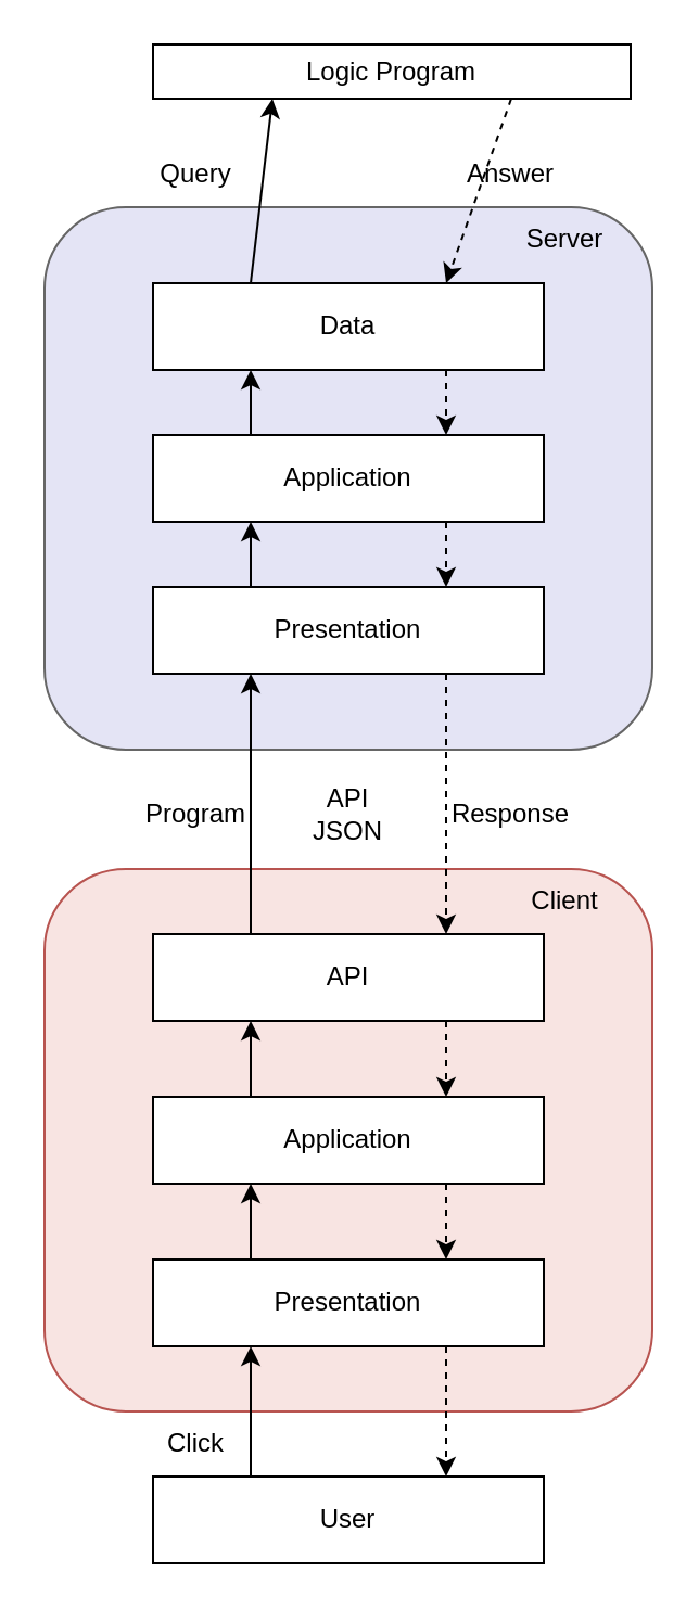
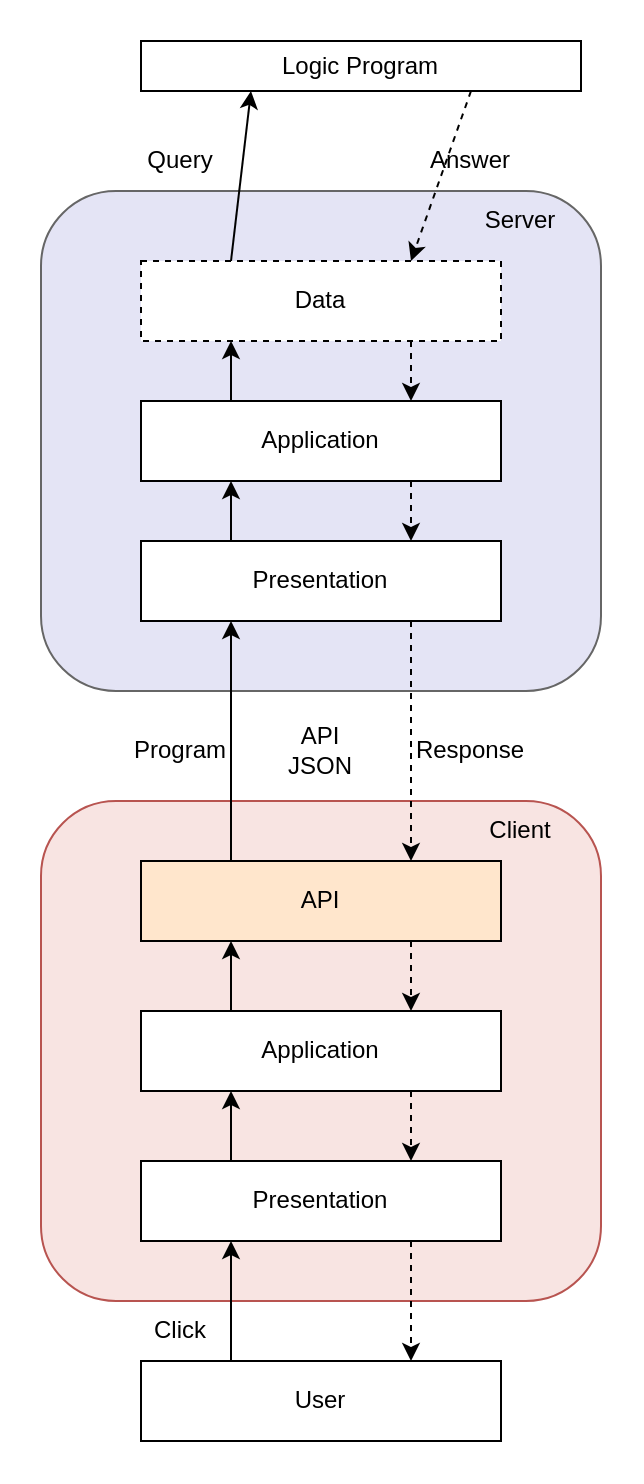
  <mxCell id="0" />
  <mxCell id="1" parent="0" />
  <mxCell id="2" value="Logic Program" style="rounded=0;whiteSpace=wrap;html=1;" parent="1" vertex="1"><mxGeometry x="70" y="20" width="220" height="25" as="geometry" /></mxCell>
  <mxCell id="3" value="" style="rounded=1;whiteSpace=wrap;html=1;fillColor=#E4E4F5;strokeColor=#666666;fontColor=#333333;" parent="1" vertex="1"><mxGeometry x="20" y="95" width="280" height="250" as="geometry" /></mxCell>
  <mxCell id="4" value="" style="rounded=1;whiteSpace=wrap;html=1;fillColor=#F8E4E2;strokeColor=#b85450;" parent="1" vertex="1"><mxGeometry x="20" y="400" width="280" height="250" as="geometry" /></mxCell>
- <mxCell id="5" value="Data" style="rounded=0;whiteSpace=wrap;html=1;" parent="1" vertex="1"><mxGeometry x="70" y="130" width="180" height="40" as="geometry" /></mxCell>
+ <mxCell id="5" value="Data" style="rounded=0;whiteSpace=wrap;html=1;dashed=1;" parent="1" vertex="1"><mxGeometry x="70" y="130" width="180" height="40" as="geometry" /></mxCell>
  <mxCell id="6" value="Application" style="rounded=0;whiteSpace=wrap;html=1;" parent="1" vertex="1"><mxGeometry x="70" y="200" width="180" height="40" as="geometry" /></mxCell>
  <mxCell id="7" value="Presentation" style="rounded=0;whiteSpace=wrap;html=1;" parent="1" vertex="1"><mxGeometry x="70" y="270" width="180" height="40" as="geometry" /></mxCell>
  <mxCell id="8" value="" style="endArrow=classic;html=1;rounded=0;entryX=0.25;entryY=1;entryDx=0;entryDy=0;exitX=0.25;exitY=0;exitDx=0;exitDy=0;" parent="1" source="5" target="2" edge="1"><mxGeometry width="50" height="50" relative="1" as="geometry"><mxPoint x="160" y="200" as="sourcePoint" /><mxPoint x="210" y="150" as="targetPoint" /></mxGeometry></mxCell>
  <mxCell id="9" value="" style="endArrow=classic;html=1;rounded=0;entryX=0.25;entryY=1;entryDx=0;entryDy=0;exitX=0.25;exitY=0;exitDx=0;exitDy=0;" parent="1" source="6" target="5" edge="1"><mxGeometry width="50" height="50" relative="1" as="geometry"><mxPoint x="125" y="140" as="sourcePoint" /><mxPoint x="125" y="90" as="targetPoint" /></mxGeometry></mxCell>
  <mxCell id="10" value="" style="endArrow=classic;html=1;rounded=0;entryX=0.25;entryY=1;entryDx=0;entryDy=0;exitX=0.25;exitY=0;exitDx=0;exitDy=0;" parent="1" source="7" target="6" edge="1"><mxGeometry width="50" height="50" relative="1" as="geometry"><mxPoint x="135" y="150" as="sourcePoint" /><mxPoint x="135" y="100" as="targetPoint" /></mxGeometry></mxCell>
  <mxCell id="11" value="" style="endArrow=classic;html=1;rounded=0;entryX=0.75;entryY=0;entryDx=0;entryDy=0;exitX=0.75;exitY=1;exitDx=0;exitDy=0;dashed=1;" parent="1" source="2" target="5" edge="1"><mxGeometry width="50" height="50" relative="1" as="geometry"><mxPoint x="145" y="160" as="sourcePoint" /><mxPoint x="145" y="110" as="targetPoint" /></mxGeometry></mxCell>
  <mxCell id="12" value="" style="endArrow=classic;html=1;rounded=0;entryX=0.75;entryY=0;entryDx=0;entryDy=0;exitX=0.75;exitY=1;exitDx=0;exitDy=0;dashed=1;" parent="1" source="5" target="6" edge="1"><mxGeometry width="50" height="50" relative="1" as="geometry"><mxPoint x="155" y="170" as="sourcePoint" /><mxPoint x="155" y="120" as="targetPoint" /></mxGeometry></mxCell>
  <mxCell id="13" value="" style="endArrow=classic;html=1;rounded=0;entryX=0.75;entryY=0;entryDx=0;entryDy=0;exitX=0.75;exitY=1;exitDx=0;exitDy=0;dashed=1;" parent="1" source="6" target="7" edge="1"><mxGeometry width="50" height="50" relative="1" as="geometry"><mxPoint x="165" y="180" as="sourcePoint" /><mxPoint x="165" y="130" as="targetPoint" /></mxGeometry></mxCell>
  <mxCell id="14" value="Application" style="rounded=0;whiteSpace=wrap;html=1;" parent="1" vertex="1"><mxGeometry x="70" y="505" width="180" height="40" as="geometry" /></mxCell>
  <mxCell id="15" value="Presentation" style="rounded=0;whiteSpace=wrap;html=1;" parent="1" vertex="1"><mxGeometry x="70" y="580" width="180" height="40" as="geometry" /></mxCell>
- <mxCell id="16" value="API" style="rounded=0;whiteSpace=wrap;html=1;" parent="1" vertex="1"><mxGeometry x="70" y="430" width="180" height="40" as="geometry" /></mxCell>
+ <mxCell id="16" value="API" style="rounded=0;whiteSpace=wrap;html=1;fillColor=#ffe6cc;" parent="1" vertex="1"><mxGeometry x="70" y="430" width="180" height="40" as="geometry" /></mxCell>
  <mxCell id="17" value="User" style="rounded=0;whiteSpace=wrap;html=1;" parent="1" vertex="1"><mxGeometry x="70" y="680" width="180" height="40" as="geometry" /></mxCell>
  <mxCell id="18" value="" style="endArrow=classic;html=1;rounded=0;dashed=1;exitX=0.75;exitY=1;exitDx=0;exitDy=0;entryX=0.75;entryY=0;entryDx=0;entryDy=0;" parent="1" source="7" target="16" edge="1"><mxGeometry width="50" height="50" relative="1" as="geometry"><mxPoint x="140" y="460" as="sourcePoint" /><mxPoint x="190" y="410" as="targetPoint" /></mxGeometry></mxCell>
  <mxCell id="19" value="" style="endArrow=classic;html=1;rounded=0;dashed=1;entryX=0.75;entryY=0;entryDx=0;entryDy=0;exitX=0.75;exitY=1;exitDx=0;exitDy=0;" parent="1" source="16" target="14" edge="1"><mxGeometry width="50" height="50" relative="1" as="geometry"><mxPoint x="203" y="470" as="sourcePoint" /><mxPoint x="215" y="440" as="targetPoint" /></mxGeometry></mxCell>
  <mxCell id="20" value="" style="endArrow=classic;html=1;rounded=0;dashed=1;exitX=0.75;exitY=1;exitDx=0;exitDy=0;entryX=0.75;entryY=0;entryDx=0;entryDy=0;" parent="1" source="15" target="17" edge="1"><mxGeometry width="50" height="50" relative="1" as="geometry"><mxPoint x="360" y="545" as="sourcePoint" /><mxPoint x="360" y="665" as="targetPoint" /></mxGeometry></mxCell>
  <mxCell id="21" value="" style="endArrow=classic;html=1;rounded=0;dashed=1;exitX=0.75;exitY=1;exitDx=0;exitDy=0;entryX=0.75;entryY=0;entryDx=0;entryDy=0;" parent="1" source="14" target="15" edge="1"><mxGeometry width="50" height="50" relative="1" as="geometry"><mxPoint x="370" y="555" as="sourcePoint" /><mxPoint x="370" y="675" as="targetPoint" /></mxGeometry></mxCell>
  <mxCell id="22" value="" style="endArrow=classic;html=1;rounded=0;exitX=0.25;exitY=0;exitDx=0;exitDy=0;entryX=0.25;entryY=1;entryDx=0;entryDy=0;" parent="1" source="17" target="15" edge="1"><mxGeometry width="50" height="50" relative="1" as="geometry"><mxPoint x="170" y="620" as="sourcePoint" /><mxPoint x="220" y="570" as="targetPoint" /></mxGeometry></mxCell>
  <mxCell id="23" value="" style="endArrow=classic;html=1;rounded=0;exitX=0.25;exitY=0;exitDx=0;exitDy=0;entryX=0.25;entryY=1;entryDx=0;entryDy=0;" parent="1" source="15" target="14" edge="1"><mxGeometry width="50" height="50" relative="1" as="geometry"><mxPoint x="125" y="680" as="sourcePoint" /><mxPoint x="125" y="630" as="targetPoint" /></mxGeometry></mxCell>
  <mxCell id="24" value="" style="endArrow=classic;html=1;rounded=0;exitX=0.25;exitY=0;exitDx=0;exitDy=0;entryX=0.25;entryY=1;entryDx=0;entryDy=0;" parent="1" source="14" target="16" edge="1"><mxGeometry width="50" height="50" relative="1" as="geometry"><mxPoint x="135" y="690" as="sourcePoint" /><mxPoint x="135" y="640" as="targetPoint" /></mxGeometry></mxCell>
  <mxCell id="25" value="" style="endArrow=classic;html=1;rounded=0;exitX=0.25;exitY=0;exitDx=0;exitDy=0;entryX=0.25;entryY=1;entryDx=0;entryDy=0;" parent="1" source="16" target="7" edge="1"><mxGeometry width="50" height="50" relative="1" as="geometry"><mxPoint x="110" y="400" as="sourcePoint" /><mxPoint x="110" y="350" as="targetPoint" /></mxGeometry></mxCell>
  <mxCell id="26" value="API&lt;br&gt;JSON" style="text;html=1;strokeColor=none;fillColor=none;align=center;verticalAlign=middle;whiteSpace=wrap;rounded=0;" parent="1" vertex="1"><mxGeometry x="130" y="360" width="60" height="30" as="geometry" /></mxCell>
  <mxCell id="27" value="Program" style="text;html=1;strokeColor=none;fillColor=none;align=center;verticalAlign=middle;whiteSpace=wrap;rounded=0;" parent="1" vertex="1"><mxGeometry x="60" y="360" width="60" height="30" as="geometry" /></mxCell>
  <mxCell id="28" value="Response" style="text;html=1;strokeColor=none;fillColor=none;align=center;verticalAlign=middle;whiteSpace=wrap;rounded=0;" parent="1" vertex="1"><mxGeometry x="205" y="360" width="60" height="30" as="geometry" /></mxCell>
  <mxCell id="29" value="Query" style="text;html=1;strokeColor=none;fillColor=none;align=center;verticalAlign=middle;whiteSpace=wrap;rounded=0;" parent="1" vertex="1"><mxGeometry x="60" y="65" width="60" height="30" as="geometry" /></mxCell>
  <mxCell id="30" value="Answer" style="text;html=1;strokeColor=none;fillColor=none;align=center;verticalAlign=middle;whiteSpace=wrap;rounded=0;" parent="1" vertex="1"><mxGeometry x="205" y="65" width="60" height="30" as="geometry" /></mxCell>
  <mxCell id="31" value="Server" style="text;html=1;strokeColor=none;fillColor=none;align=center;verticalAlign=middle;whiteSpace=wrap;rounded=0;" parent="1" vertex="1"><mxGeometry x="230" y="95" width="60" height="30" as="geometry" /></mxCell>
  <mxCell id="32" value="Client" style="text;html=1;strokeColor=none;fillColor=none;align=center;verticalAlign=middle;whiteSpace=wrap;rounded=0;" parent="1" vertex="1"><mxGeometry x="230" y="400" width="60" height="30" as="geometry" /></mxCell>
  <mxCell id="33" value="Click" style="text;html=1;strokeColor=none;fillColor=none;align=center;verticalAlign=middle;whiteSpace=wrap;rounded=0;" parent="1" vertex="1"><mxGeometry x="60" y="650" width="60" height="30" as="geometry" /></mxCell>
